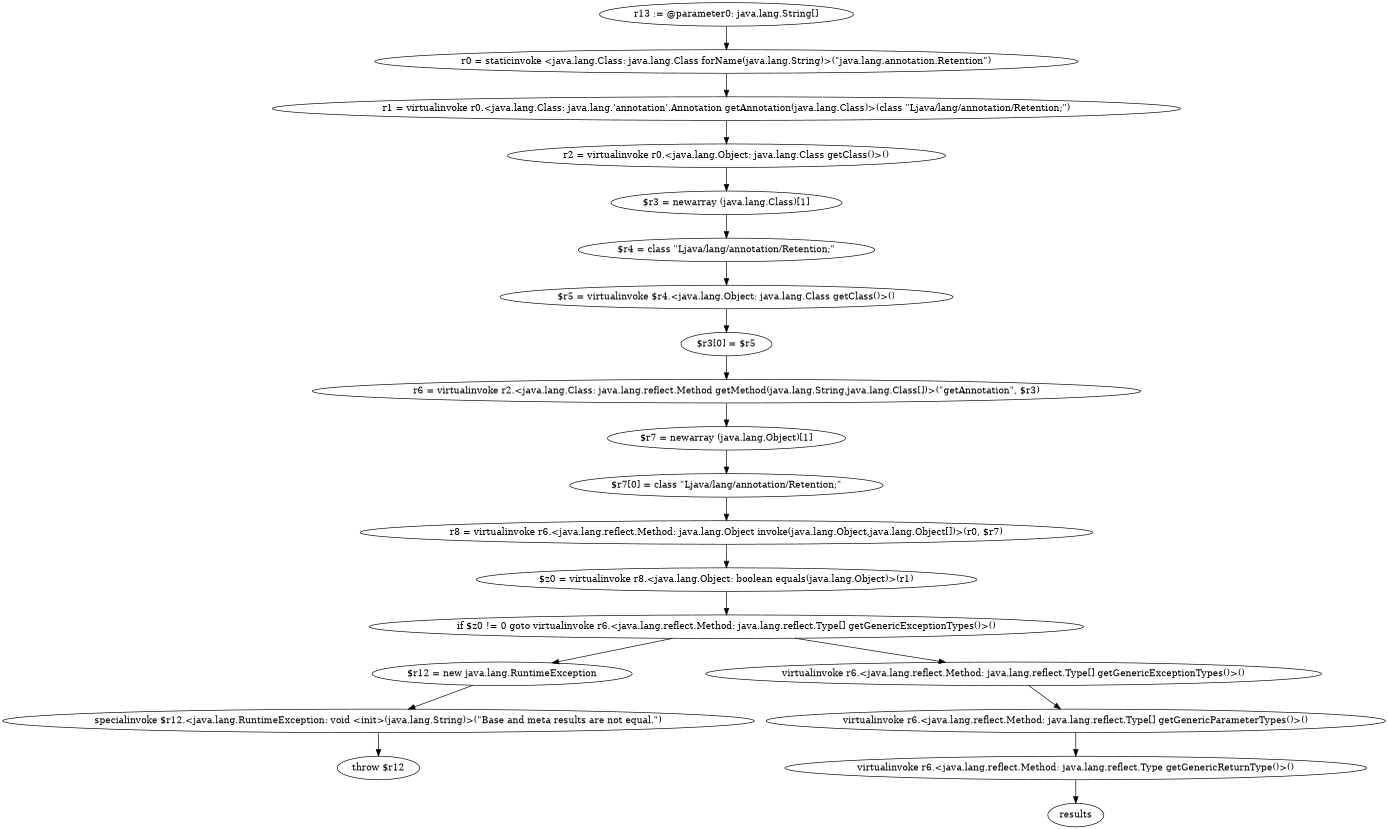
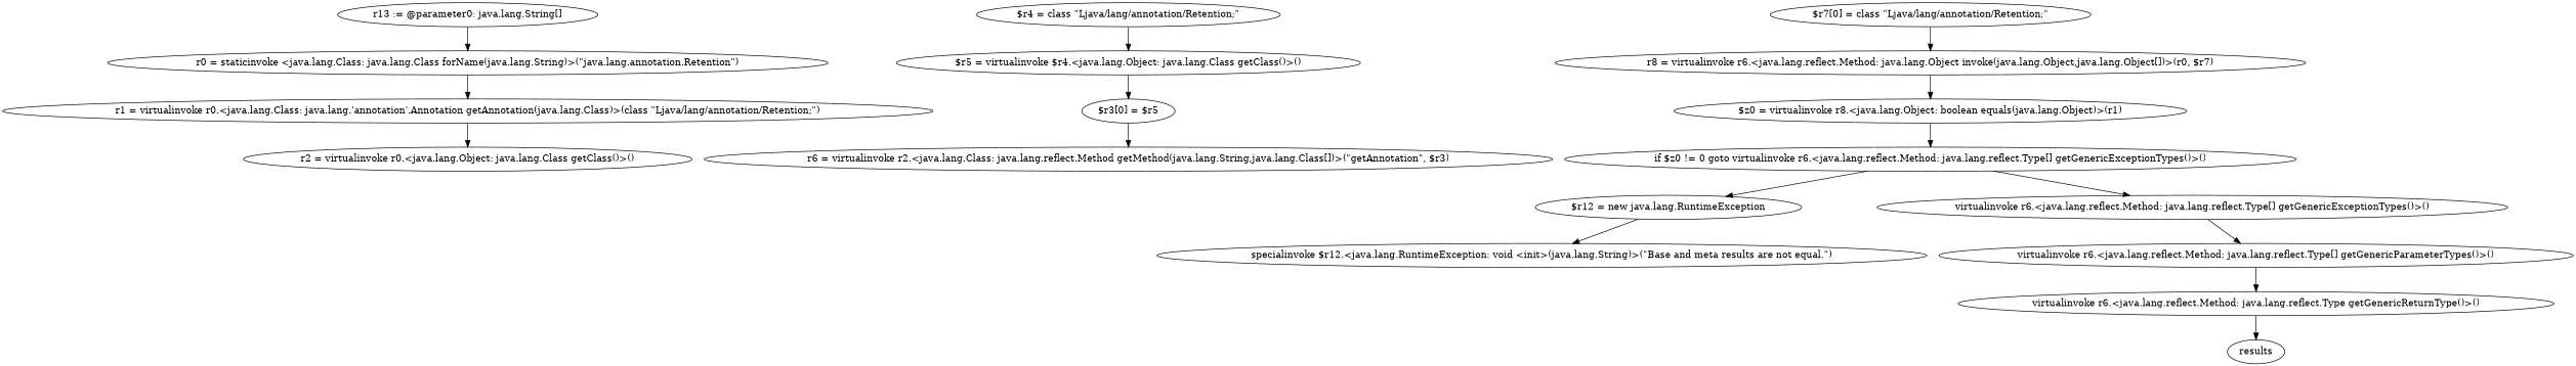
  digraph {
    "r13 := @parameter0: java.lang.String[]"
    "r0 = staticinvoke <java.lang.Class: java.lang.Class forName(java.lang.String)>(\"java.lang.annotation.Retention\")"
    "r1 = virtualinvoke r0.<java.lang.Class: java.lang.'annotation'.Annotation getAnnotation(java.lang.Class)>(class \"Ljava/lang/annotation/Retention;\")"
    "r2 = virtualinvoke r0.<java.lang.Object: java.lang.Class getClass()>()"
-   "$r3 = newarray (java.lang.Class)[1]"
    "$r4 = class \"Ljava/lang/annotation/Retention;\""
    "$r5 = virtualinvoke $r4.<java.lang.Object: java.lang.Class getClass()>()"
    "$r3[0] = $r5"
    "r6 = virtualinvoke r2.<java.lang.Class: java.lang.reflect.Method getMethod(java.lang.String,java.lang.Class[])>(\"getAnnotation\", $r3)"
-   "$r7 = newarray (java.lang.Object)[1]"
    "$r7[0] = class \"Ljava/lang/annotation/Retention;\""
    "r8 = virtualinvoke r6.<java.lang.reflect.Method: java.lang.Object invoke(java.lang.Object,java.lang.Object[])>(r0, $r7)"
    "$z0 = virtualinvoke r8.<java.lang.Object: boolean equals(java.lang.Object)>(r1)"
    "if $z0 != 0 goto virtualinvoke r6.<java.lang.reflect.Method: java.lang.reflect.Type[] getGenericExceptionTypes()>()"
    "$r12 = new java.lang.RuntimeException"
    "virtualinvoke r6.<java.lang.reflect.Method: java.lang.reflect.Type[] getGenericExceptionTypes()>()"
    "specialinvoke $r12.<java.lang.RuntimeException: void <init>(java.lang.String)>(\"Base and meta results are not equal.\")"
    "virtualinvoke r6.<java.lang.reflect.Method: java.lang.reflect.Type[] getGenericParameterTypes()>()"
-   "throw $r12"
    "virtualinvoke r6.<java.lang.reflect.Method: java.lang.reflect.Type getGenericReturnType()>()"
    n21 [label=results]
    "r13 := @parameter0: java.lang.String[]" -> "r0 = staticinvoke <java.lang.Class: java.lang.Class forName(java.lang.String)>(\"java.lang.annotation.Retention\")"
    "r0 = staticinvoke <java.lang.Class: java.lang.Class forName(java.lang.String)>(\"java.lang.annotation.Retention\")" -> "r1 = virtualinvoke r0.<java.lang.Class: java.lang.'annotation'.Annotation getAnnotation(java.lang.Class)>(class \"Ljava/lang/annotation/Retention;\")"
    "r1 = virtualinvoke r0.<java.lang.Class: java.lang.'annotation'.Annotation getAnnotation(java.lang.Class)>(class \"Ljava/lang/annotation/Retention;\")" -> "r2 = virtualinvoke r0.<java.lang.Object: java.lang.Class getClass()>()"
-   "r2 = virtualinvoke r0.<java.lang.Object: java.lang.Class getClass()>()" -> "$r3 = newarray (java.lang.Class)[1]"
-   "$r3 = newarray (java.lang.Class)[1]" -> "$r4 = class \"Ljava/lang/annotation/Retention;\""
    "$r4 = class \"Ljava/lang/annotation/Retention;\"" -> "$r5 = virtualinvoke $r4.<java.lang.Object: java.lang.Class getClass()>()"
    "$r5 = virtualinvoke $r4.<java.lang.Object: java.lang.Class getClass()>()" -> "$r3[0] = $r5"
    "$r3[0] = $r5" -> "r6 = virtualinvoke r2.<java.lang.Class: java.lang.reflect.Method getMethod(java.lang.String,java.lang.Class[])>(\"getAnnotation\", $r3)"
-   "r6 = virtualinvoke r2.<java.lang.Class: java.lang.reflect.Method getMethod(java.lang.String,java.lang.Class[])>(\"getAnnotation\", $r3)" -> "$r7 = newarray (java.lang.Object)[1]"
-   "$r7 = newarray (java.lang.Object)[1]" -> "$r7[0] = class \"Ljava/lang/annotation/Retention;\""
    "$r7[0] = class \"Ljava/lang/annotation/Retention;\"" -> "r8 = virtualinvoke r6.<java.lang.reflect.Method: java.lang.Object invoke(java.lang.Object,java.lang.Object[])>(r0, $r7)"
    "r8 = virtualinvoke r6.<java.lang.reflect.Method: java.lang.Object invoke(java.lang.Object,java.lang.Object[])>(r0, $r7)" -> "$z0 = virtualinvoke r8.<java.lang.Object: boolean equals(java.lang.Object)>(r1)"
    "$z0 = virtualinvoke r8.<java.lang.Object: boolean equals(java.lang.Object)>(r1)" -> "if $z0 != 0 goto virtualinvoke r6.<java.lang.reflect.Method: java.lang.reflect.Type[] getGenericExceptionTypes()>()"
    "if $z0 != 0 goto virtualinvoke r6.<java.lang.reflect.Method: java.lang.reflect.Type[] getGenericExceptionTypes()>()" -> "$r12 = new java.lang.RuntimeException"
    "if $z0 != 0 goto virtualinvoke r6.<java.lang.reflect.Method: java.lang.reflect.Type[] getGenericExceptionTypes()>()" -> "virtualinvoke r6.<java.lang.reflect.Method: java.lang.reflect.Type[] getGenericExceptionTypes()>()"
    "$r12 = new java.lang.RuntimeException" -> "specialinvoke $r12.<java.lang.RuntimeException: void <init>(java.lang.String)>(\"Base and meta results are not equal.\")"
    "virtualinvoke r6.<java.lang.reflect.Method: java.lang.reflect.Type[] getGenericExceptionTypes()>()" -> "virtualinvoke r6.<java.lang.reflect.Method: java.lang.reflect.Type[] getGenericParameterTypes()>()"
-   "specialinvoke $r12.<java.lang.RuntimeException: void <init>(java.lang.String)>(\"Base and meta results are not equal.\")" -> "throw $r12"
    "virtualinvoke r6.<java.lang.reflect.Method: java.lang.reflect.Type[] getGenericParameterTypes()>()" -> "virtualinvoke r6.<java.lang.reflect.Method: java.lang.reflect.Type getGenericReturnType()>()"
    "virtualinvoke r6.<java.lang.reflect.Method: java.lang.reflect.Type getGenericReturnType()>()" -> n21
  }
